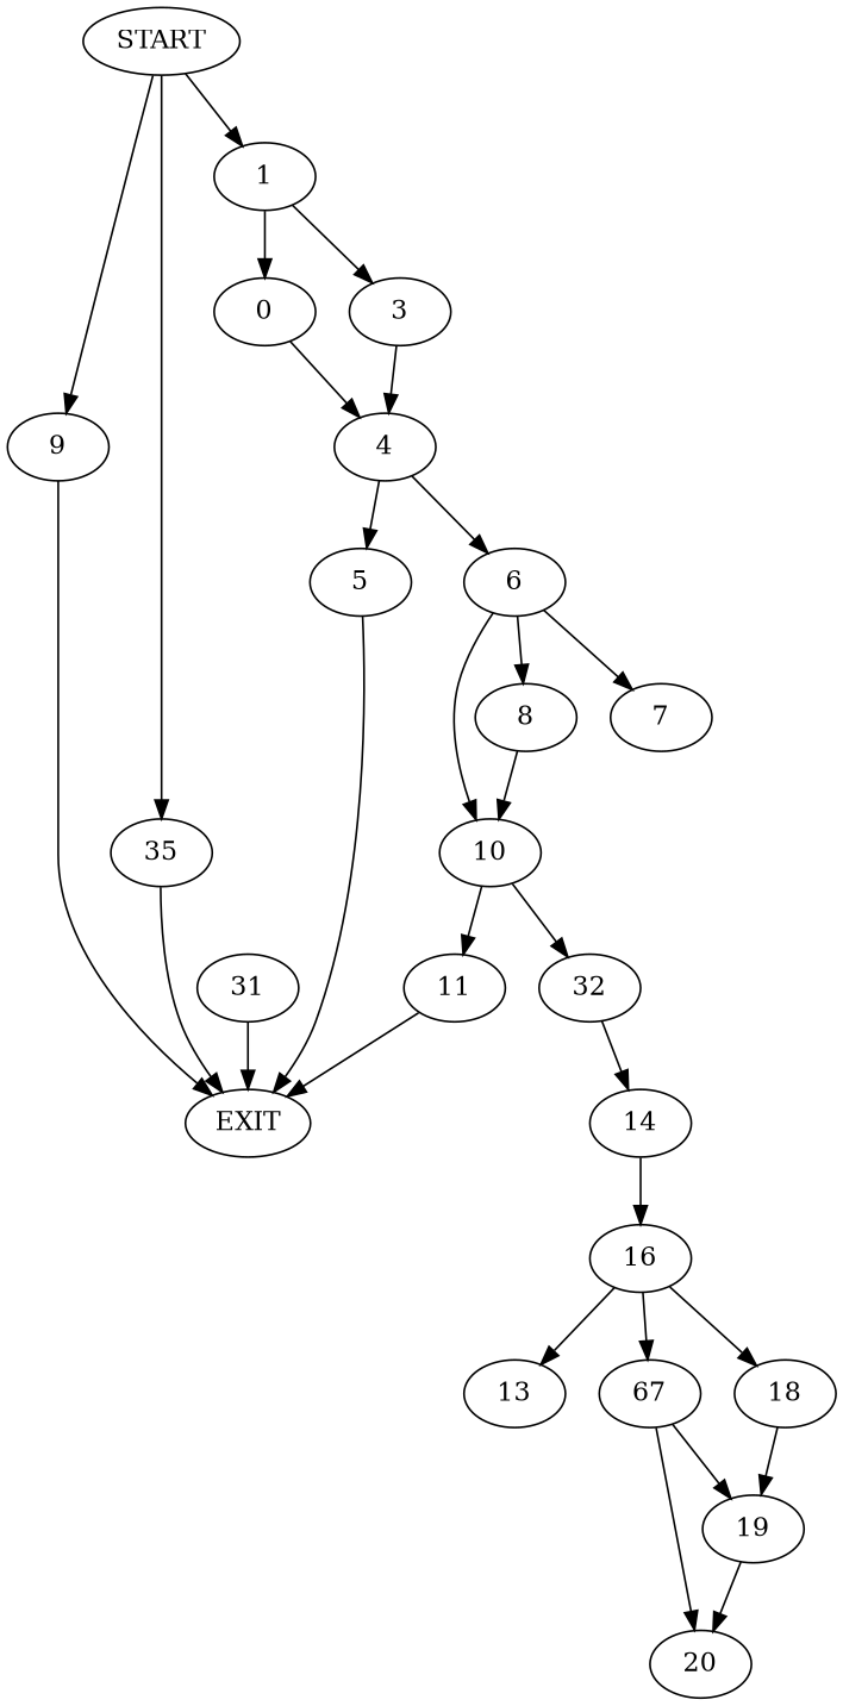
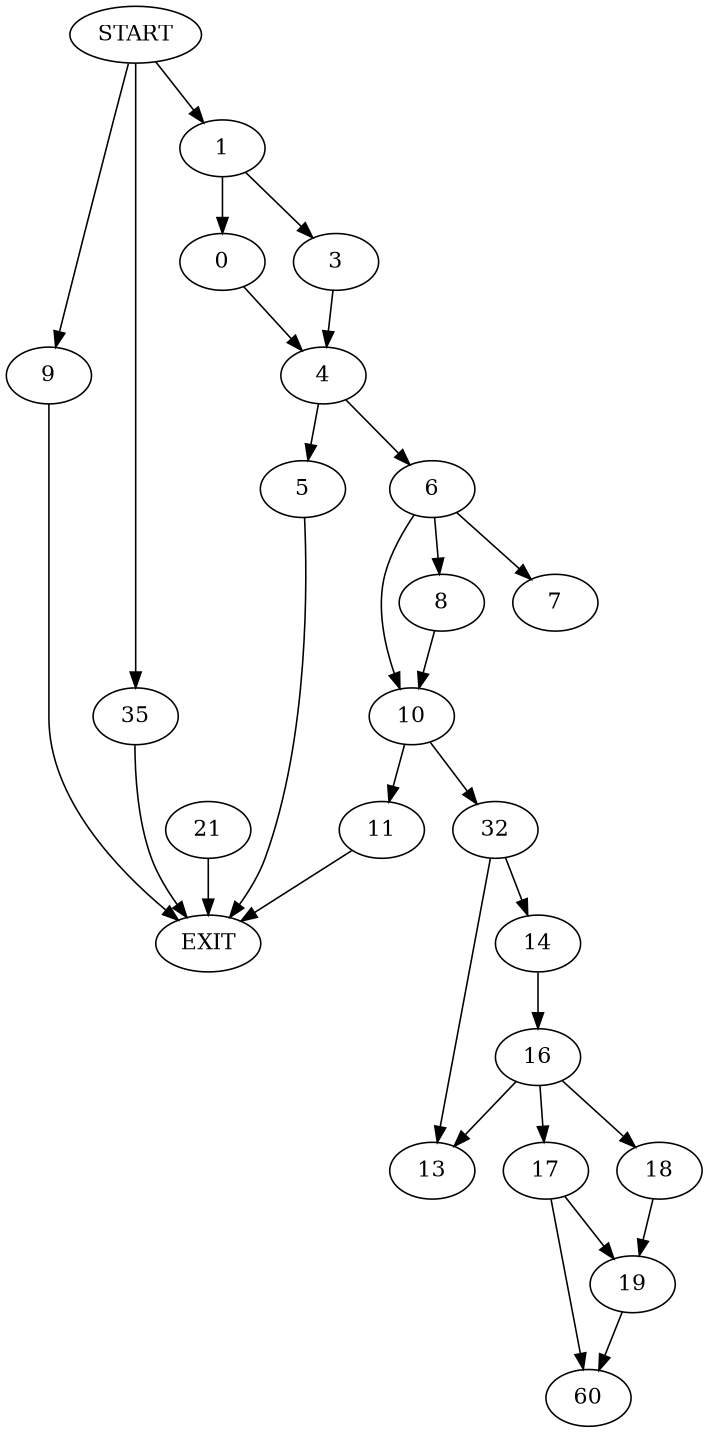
  digraph {
    n1 [label=START]
    1
    9
    n4 [label=35]
    n5 [label=0]
    3
    n7 [label=EXIT]
-   21 [label=31]
+   21
    4
    5
    6
    7
    8
    10
    11
    n16 [label=32]
    13
    14
    16
-   17 [label=67]
+   17
    18
    19
-   20
+   20 [label=60]
    n1 -> 1
    n1 -> 9
    n1 -> n4
    1 -> n5
    1 -> 3
    9 -> n7
    n4 -> n7
    n5 -> 4
    3 -> 4
    21 -> n7
    4 -> 5
    4 -> 6
    5 -> n7
    6 -> 7
    6 -> 8
    6 -> 10
    8 -> 10
    10 -> 11
    10 -> n16
    11 -> n7
+   n16 -> 13
    n16 -> 14
    14 -> 16
    16 -> 13
    16 -> 17
    16 -> 18
    17 -> 19
    17 -> 20
    18 -> 19
    19 -> 20
  }
